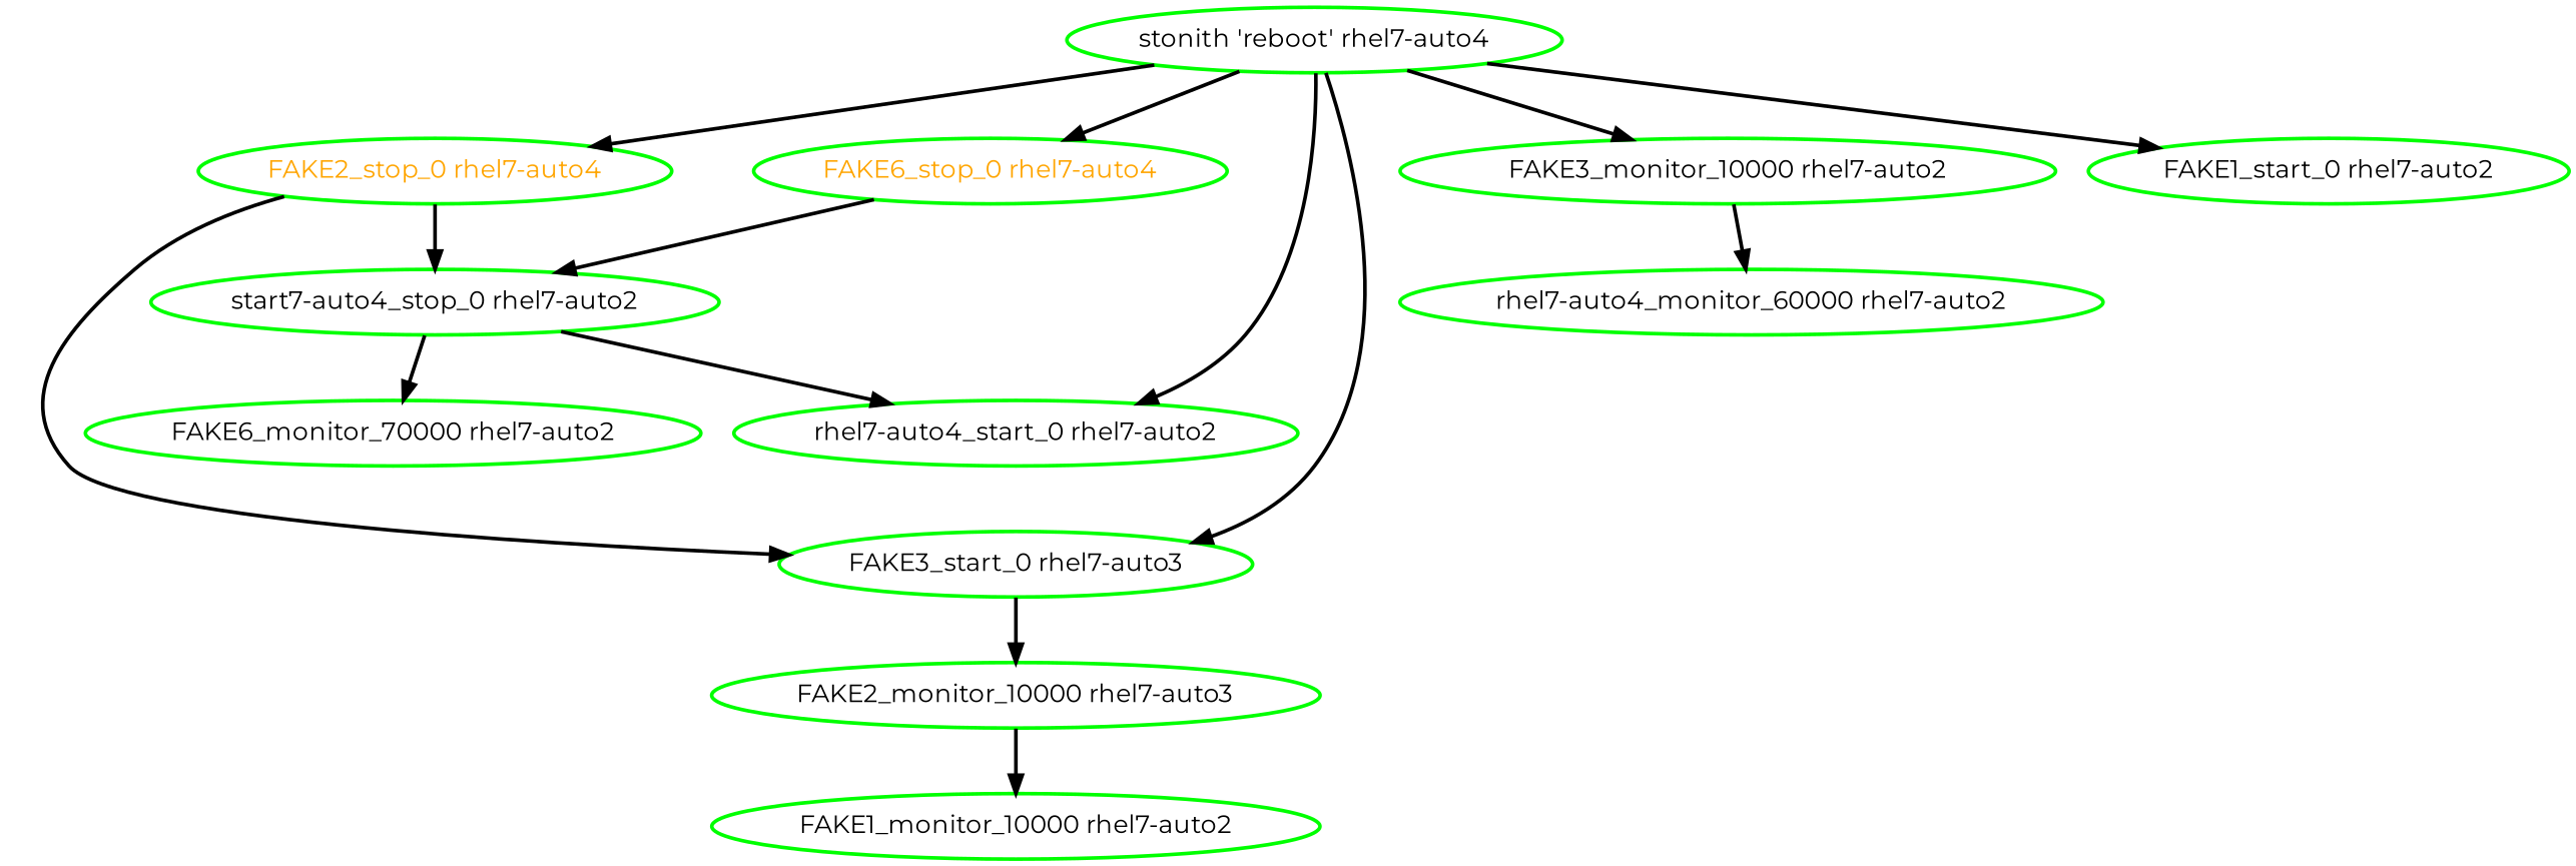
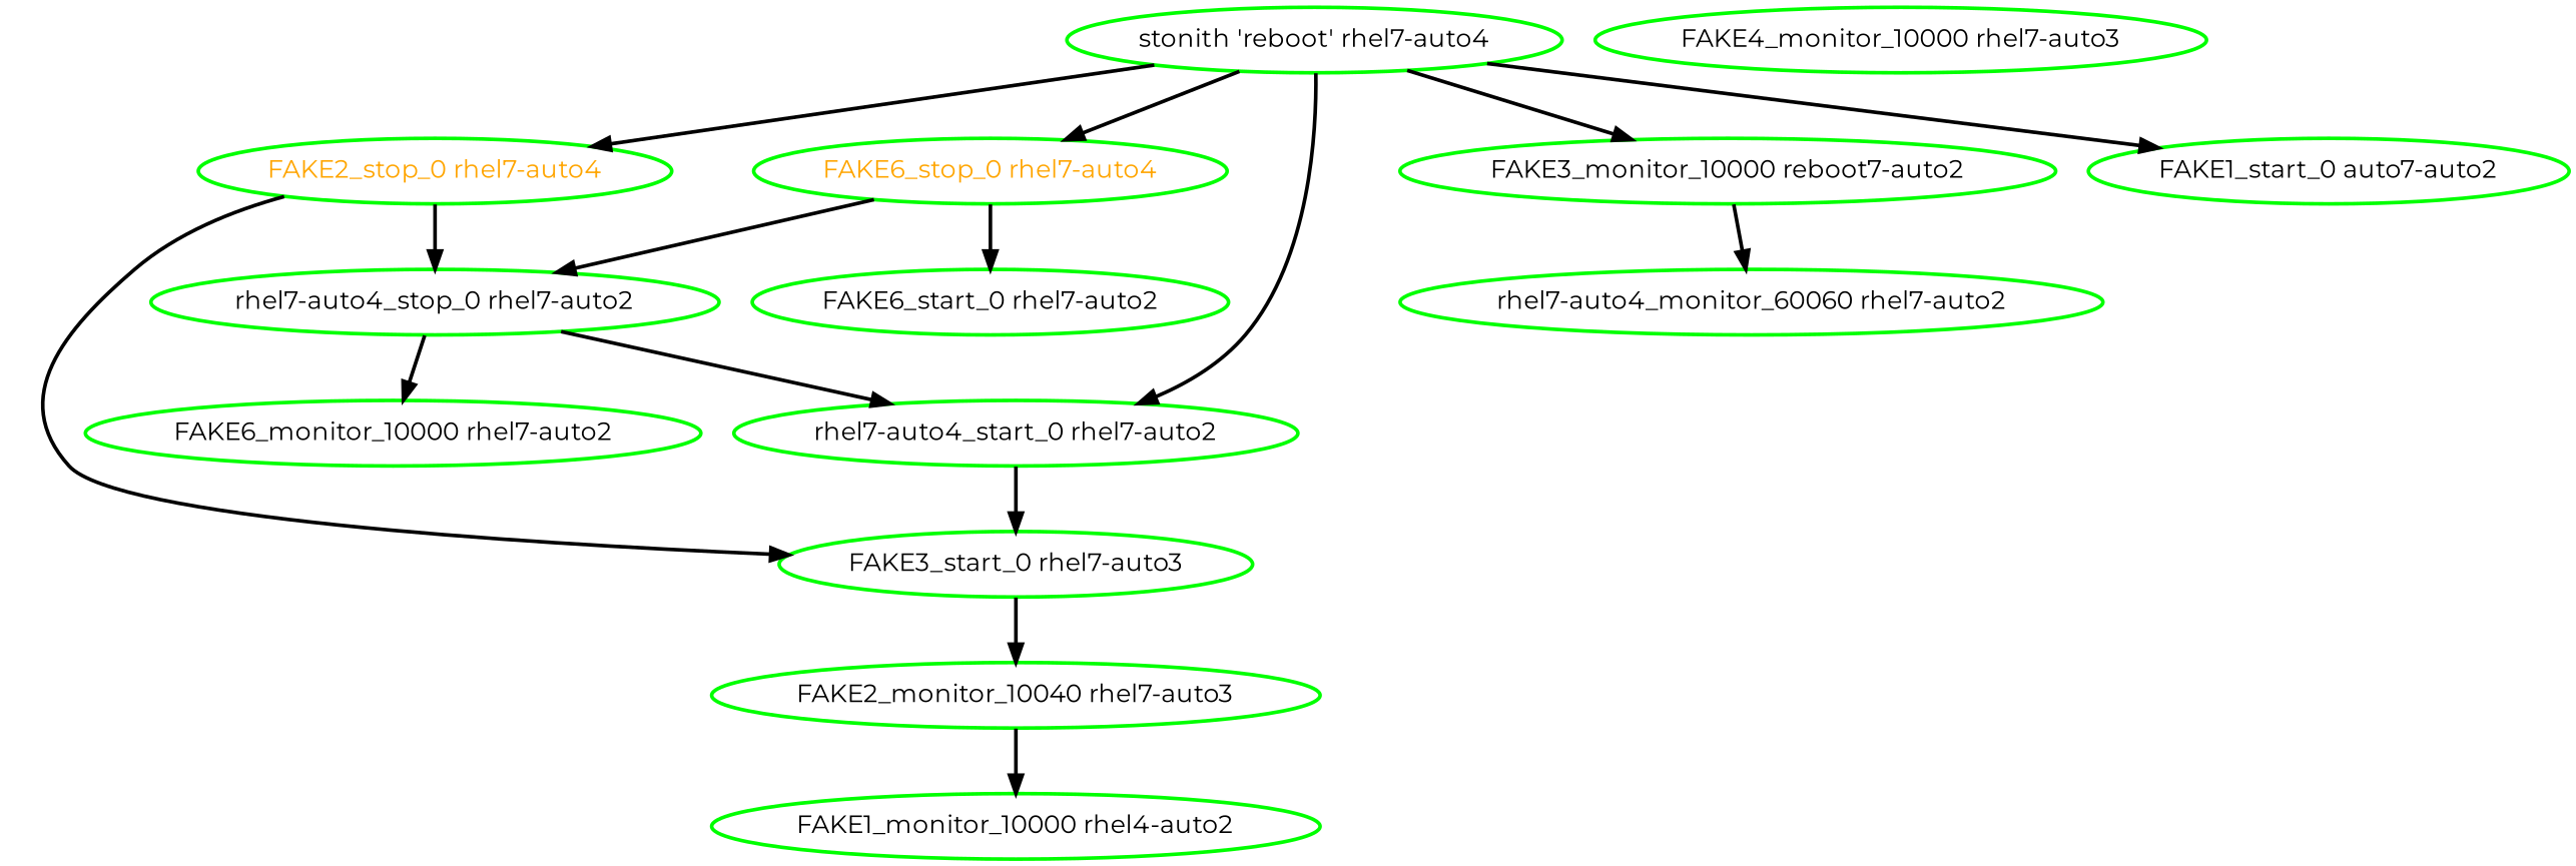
  digraph {
    fontname=Montserrat
    node [color=green fontcolor=black fontname=Montserrat style=bold]
    edge [fontname=Montserrat style=bold]
-   "FAKE2_monitor_10000 rhel7-auto3"
-   "FAKE1_monitor_10000 rhel7-auto2"
+   "FAKE2_monitor_10000 rhel7-auto3" [label="FAKE2_monitor_10040 rhel7-auto3"]
+   "FAKE1_monitor_10000 rhel7-auto2" [label="FAKE1_monitor_10000 rhel4-auto2"]
    n3 [label="FAKE3_start_0 rhel7-auto3"]
    "FAKE2_stop_0 rhel7-auto4" [fontcolor=orange]
-   "rhel7-auto4_stop_0 rhel7-auto2" [label="start7-auto4_stop_0 rhel7-auto2"]
+   "rhel7-auto4_stop_0 rhel7-auto2"
    "rhel7-auto4_start_0 rhel7-auto2"
-   "FAKE6_monitor_10000 rhel7-auto2" [label="FAKE6_monitor_70000 rhel7-auto2"]
-   "FAKE3_monitor_10000 rhel7-auto2"
-   "rhel7-auto4_monitor_60000 rhel7-auto2"
+   "FAKE6_monitor_10000 rhel7-auto2"
+   "FAKE3_monitor_10000 rhel7-auto2" [label="FAKE3_monitor_10000 reboot7-auto2"]
+   "rhel7-auto4_monitor_60000 rhel7-auto2" [label="rhel7-auto4_monitor_60060 rhel7-auto2"]
+   "FAKE4_monitor_10000 rhel7-auto3"
    "FAKE6_stop_0 rhel7-auto4" [fontcolor=orange]
+   "FAKE6_start_0 rhel7-auto2"
    "stonith 'reboot' rhel7-auto4"
-   "FAKE1_start_0 rhel7-auto2"
+   "FAKE1_start_0 rhel7-auto2" [label="FAKE1_start_0 auto7-auto2"]
    "FAKE2_monitor_10000 rhel7-auto3" -> "FAKE1_monitor_10000 rhel7-auto2"
    n3 -> "FAKE2_monitor_10000 rhel7-auto3"
    "FAKE2_stop_0 rhel7-auto4" -> n3
    "FAKE2_stop_0 rhel7-auto4" -> "rhel7-auto4_stop_0 rhel7-auto2"
    "rhel7-auto4_stop_0 rhel7-auto2" -> "rhel7-auto4_start_0 rhel7-auto2"
    "rhel7-auto4_stop_0 rhel7-auto2" -> "FAKE6_monitor_10000 rhel7-auto2"
    "FAKE3_monitor_10000 rhel7-auto2" -> "rhel7-auto4_monitor_60000 rhel7-auto2"
    "FAKE6_stop_0 rhel7-auto4" -> "rhel7-auto4_stop_0 rhel7-auto2"
-   "stonith 'reboot' rhel7-auto4" -> n3
+   "FAKE6_stop_0 rhel7-auto4" -> "FAKE6_start_0 rhel7-auto2"
+   "rhel7-auto4_start_0 rhel7-auto2" -> n3
    "stonith 'reboot' rhel7-auto4" -> "FAKE2_stop_0 rhel7-auto4"
    "stonith 'reboot' rhel7-auto4" -> "rhel7-auto4_start_0 rhel7-auto2"
    "stonith 'reboot' rhel7-auto4" -> "FAKE3_monitor_10000 rhel7-auto2"
    "stonith 'reboot' rhel7-auto4" -> "FAKE6_stop_0 rhel7-auto4"
    "stonith 'reboot' rhel7-auto4" -> "FAKE1_start_0 rhel7-auto2"
  }
